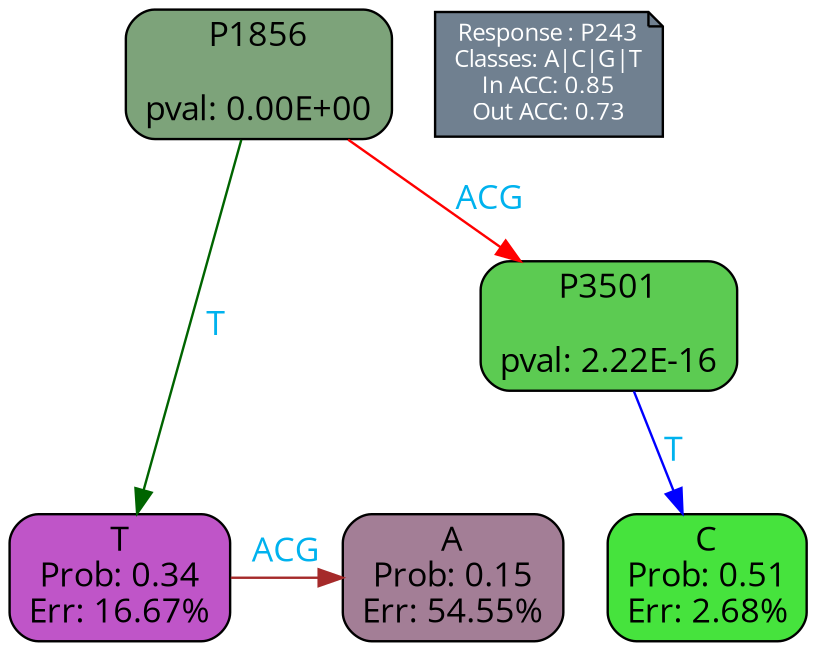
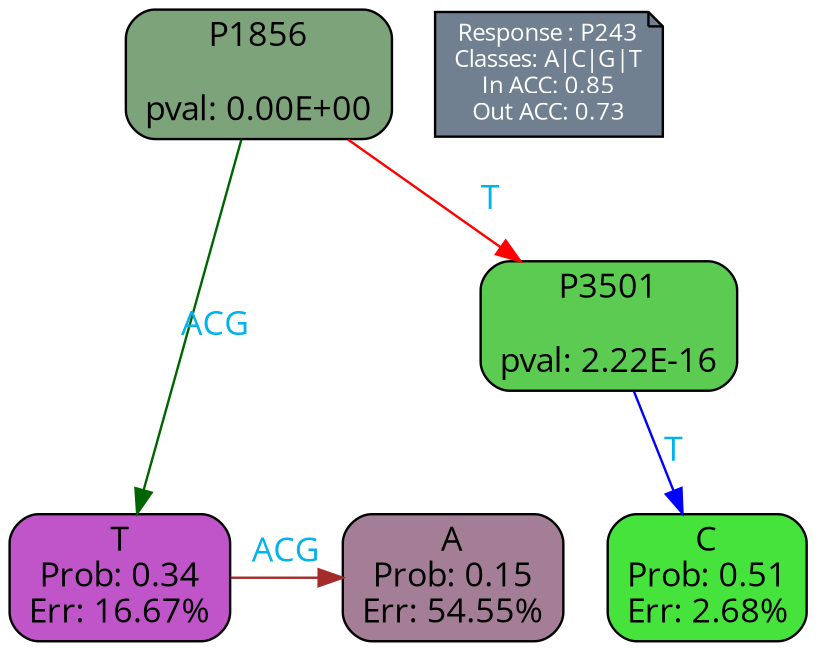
  digraph {
    fontname="Open Sans"
    ranksep=equally
    splines=polylines
    node [color=black fontname="Open Sans" shape=box style="filled, rounded"]
    edge [fontcolor=deepskyblue2 fontname="Open Sans"]
    n1 [fillcolor="#a37e96" label="A\nProb: 0.15\nErr: 54.55%"]
    n2 [fillcolor="#46e33d" label="C\nProb: 0.51\nErr: 2.68%"]
    n3 [fillcolor="#bf55c8" label="T\nProb: 0.34\nErr: 16.67%"]
    n4 [align=left fillcolor=slategray fontcolor=white fontsize=10 label="Response : P243\nClasses: A|C|G|T\nIn ACC: 0.85\nOut ACC: 0.73\n" shape=note style=filled]
    n5 [fillcolor="#7da37a" label="P1856\n\npval: 0.00E+00"]
    n6 [fillcolor="#5ccb52" label="P3501\n\npval: 2.22E-16"]
    subgraph sub_1 {
      rank=same
      n1
      n2
      n3
    }
    subgraph sub_2 {
      rank=same
      n4
      n5
    }
    n3 -> n1 [color=brown label=ACG]
-   n5 -> n3 [color=darkgreen label=T]
-   n5 -> n6 [color=red label=ACG]
+   n5 -> n3 [color=darkgreen label=ACG]
+   n5 -> n6 [color=red label=T]
    n6 -> n2 [color=blue label=T]
  }
